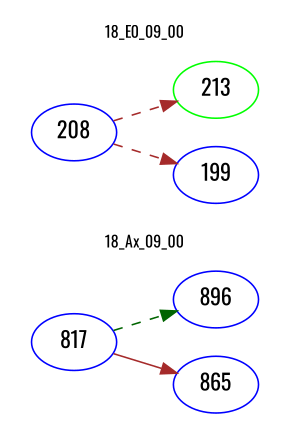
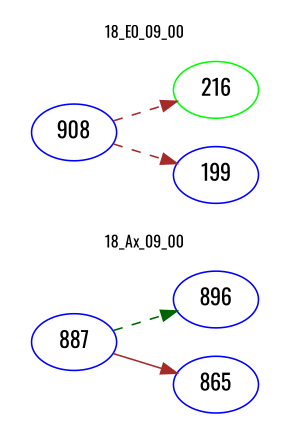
  digraph {
    fontname=Oswald
    rankdir=LR
    node [color=blue fontname=Oswald]
    edge [color=brown fontname=Oswald style=dashed]
-   n1 [label=817]
+   n1 [label=887]
    n2 [label=865]
    n3 [label=896]
-   n4 [label=208]
+   n4 [label=908]
    n5 [label=199]
-   n6 [color=green label=213]
+   n6 [color=green label=216]
    subgraph cluster_1 {
      color=white
      fontsize=10
      label="18_Ax_09_00"
      n1
      n2
      n3
    }
    subgraph cluster_2 {
      color=white
      fontsize=10
      label="18_E0_09_00"
      n4
      n5
      n6
    }
    n1 -> n2 [style=solid]
    n1 -> n3 [color=darkgreen]
    n4 -> n5
    n4 -> n6
  }
